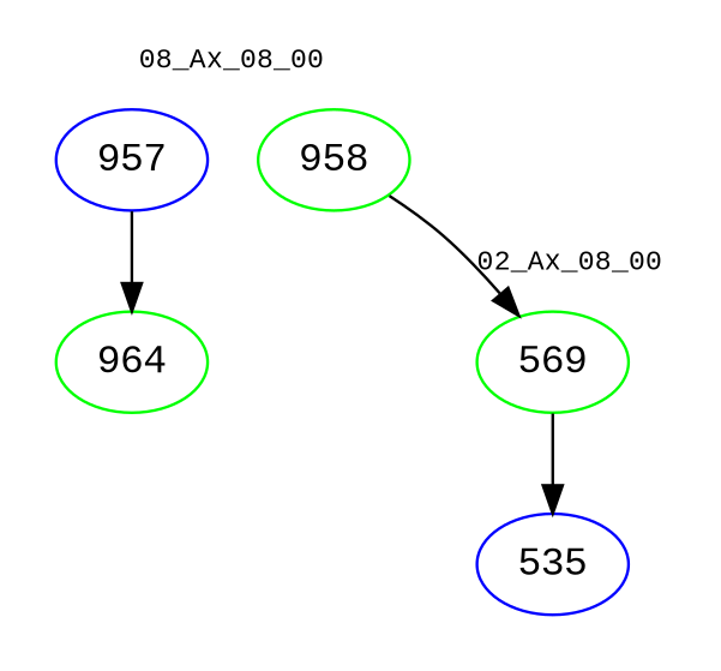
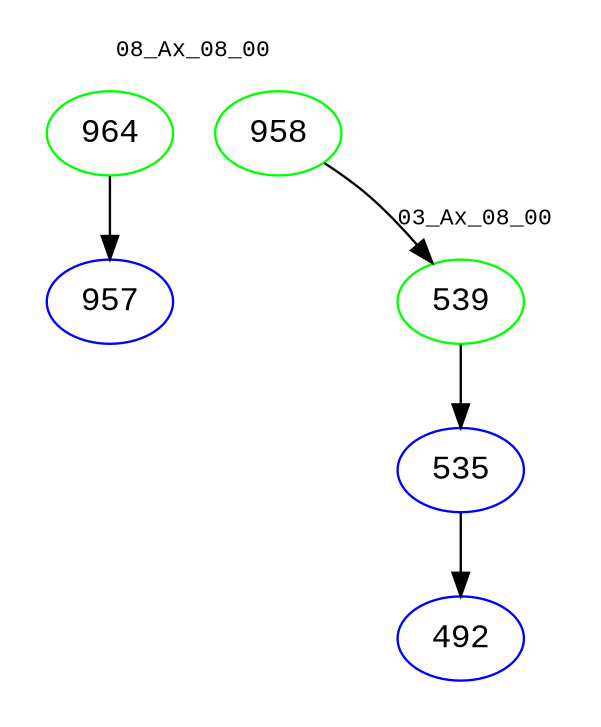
  digraph {
    fontname="Liberation Mono"
    node [color=green fontname="Liberation Mono"]
    edge [color=black fontname="Liberation Mono"]
    n1 [label=958]
    n2 [label=964]
    n3 [color=blue label=957]
-   n4 [label=569]
+   n4 [label=539]
    n5 [color=blue label=535]
+   n6 [color=blue label=492]
    subgraph cluster_1 {
      color=white
      fontsize=10
      label="08_Ax_08_00"
      n1
      n2
      n3
    }
    subgraph cluster_2 {
      color=white
      fontsize=10
-     label="02_Ax_08_00"
+     label="03_Ax_08_00"
      n4
      n5
+     n6
    }
    n1 -> n4
-   n3 -> n2
+   n2 -> n3
    n4 -> n5
+   n5 -> n6
  }
